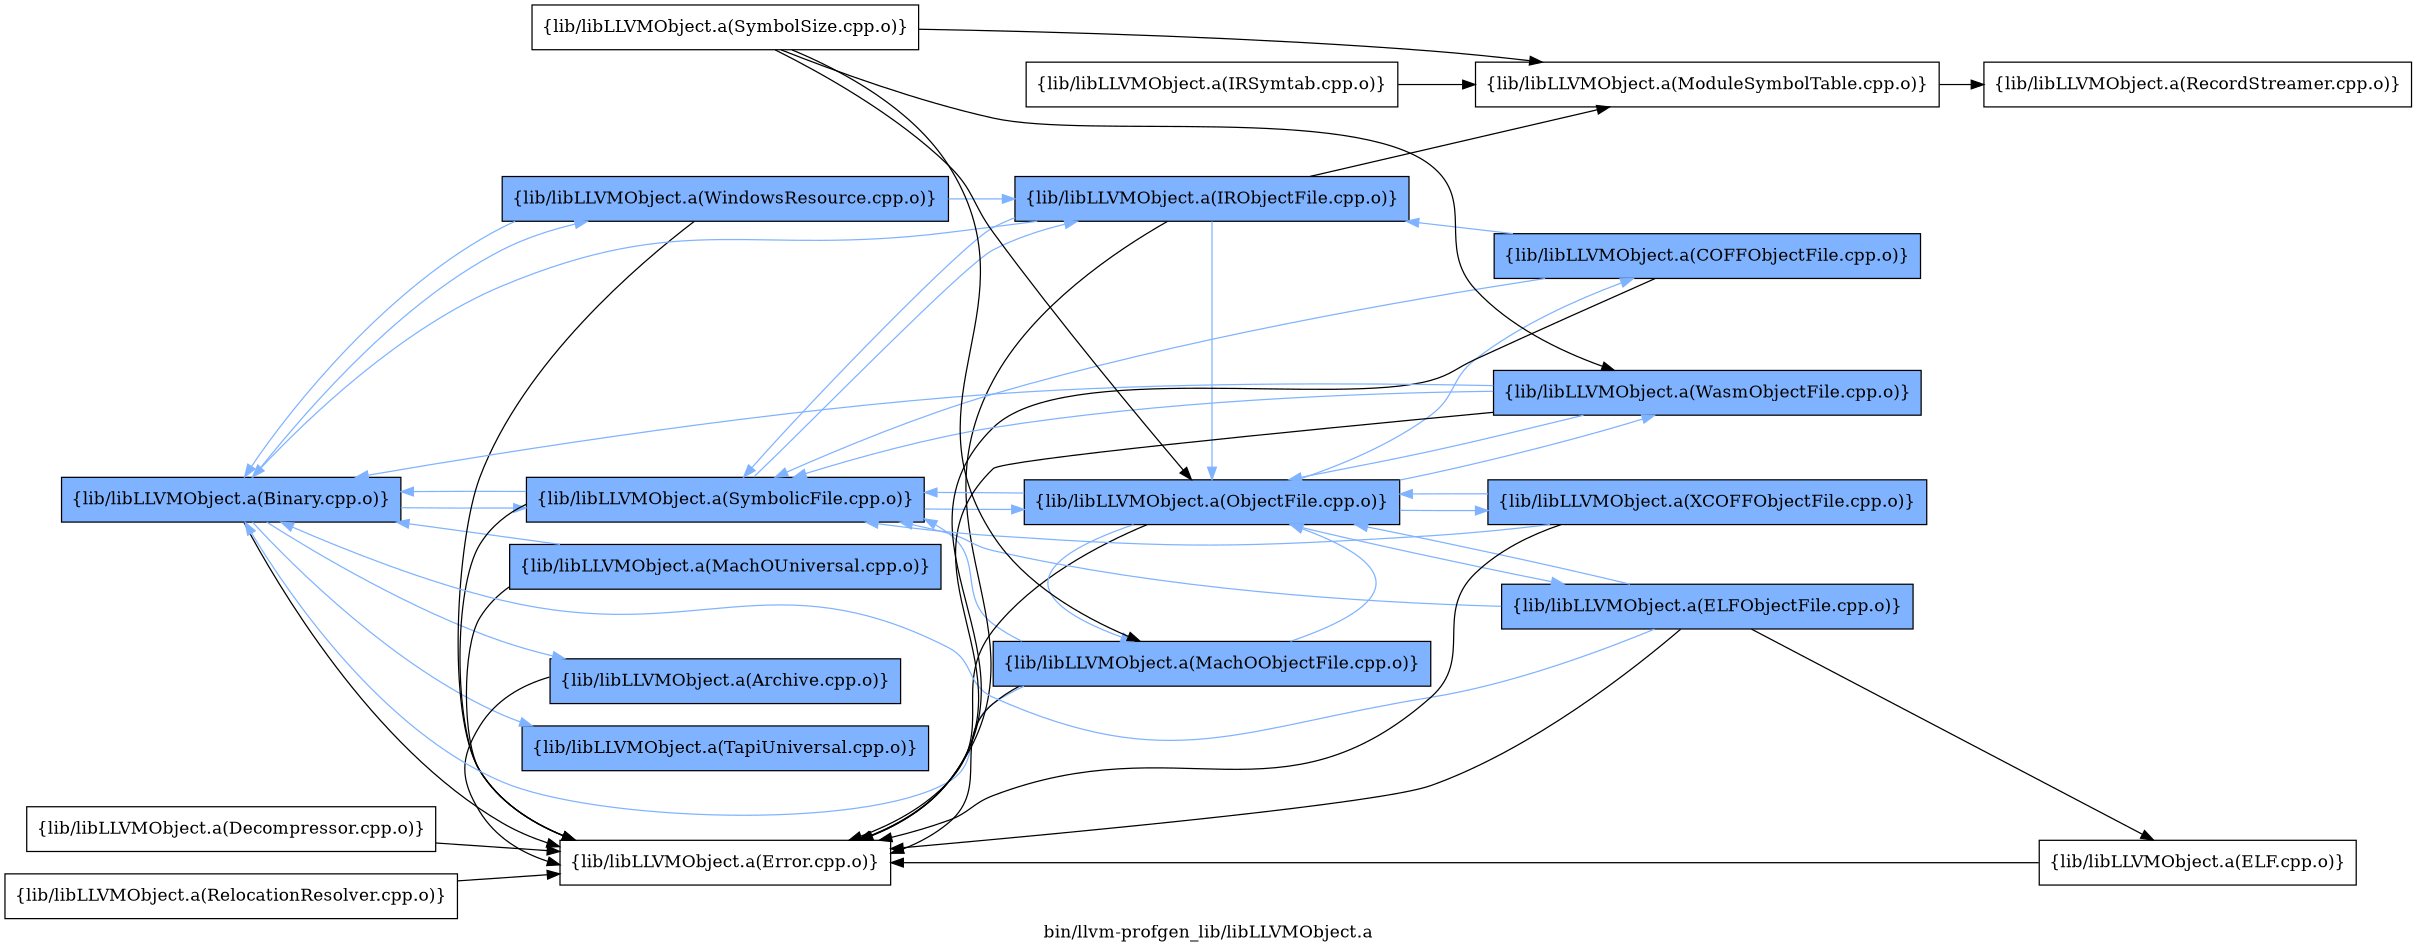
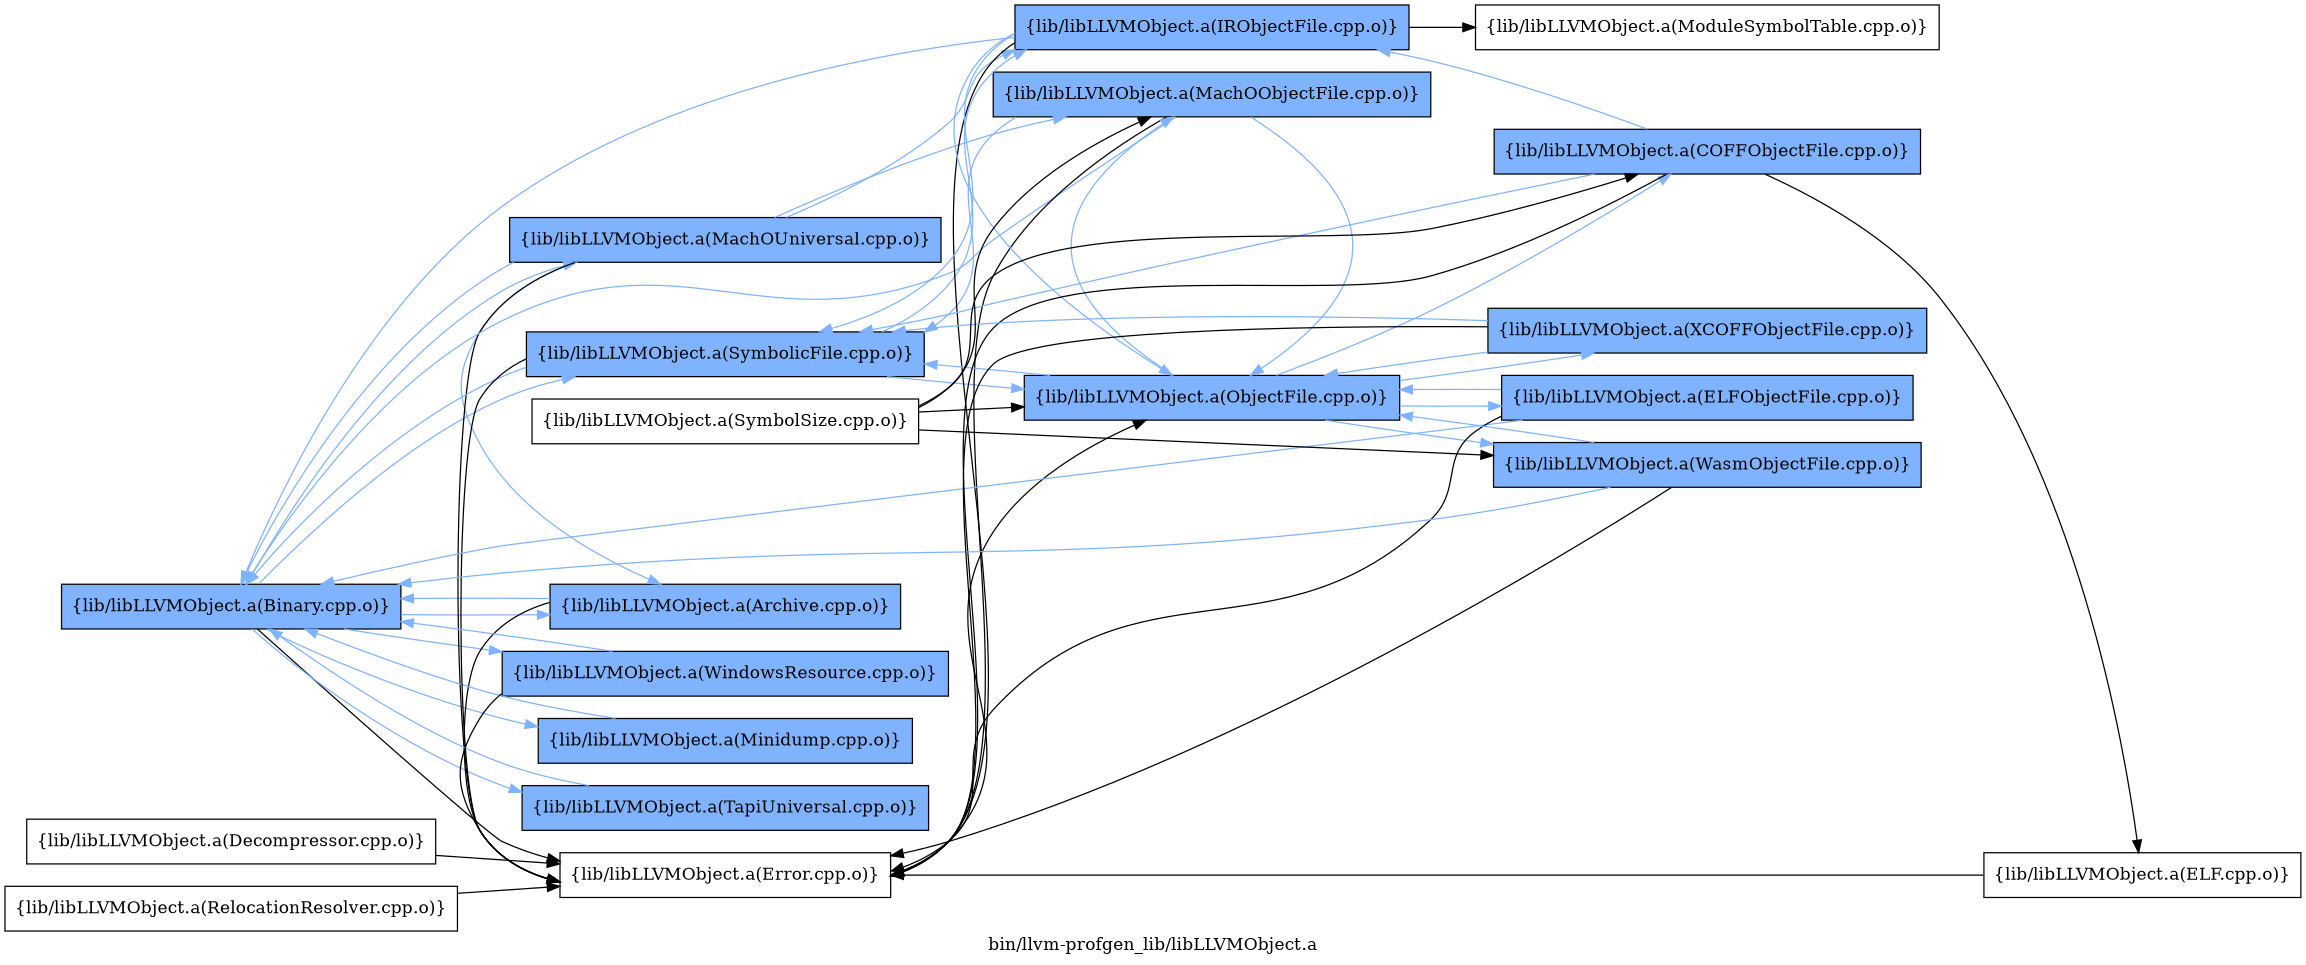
  digraph {
    label="bin/llvm-profgen_lib/libLLVMObject.a"
    rankdir=LR
    node [fillcolor="0.600000 0.5 1" group=1 shape=box style=filled]
    edge [color="0.600000 0.5 1"]
    n1 [label="{lib/libLLVMObject.a(Binary.cpp.o)}"]
    n2 [label="{lib/libLLVMObject.a(Archive.cpp.o)}"]
    n3 [group=0 label="{lib/libLLVMObject.a(Error.cpp.o)}" fillcolor="" style=""]
    n4 [label="{lib/libLLVMObject.a(MachOUniversal.cpp.o)}"]
+   n5 [label="{lib/libLLVMObject.a(Minidump.cpp.o)}"]
    n6 [label="{lib/libLLVMObject.a(SymbolicFile.cpp.o)}"]
    n7 [label="{lib/libLLVMObject.a(TapiUniversal.cpp.o)}"]
    n8 [label="{lib/libLLVMObject.a(WindowsResource.cpp.o)}"]
    n9 [label="{lib/libLLVMObject.a(MachOObjectFile.cpp.o)}"]
    n10 [label="{lib/libLLVMObject.a(IRObjectFile.cpp.o)}"]
    n11 [label="{lib/libLLVMObject.a(ObjectFile.cpp.o)}"]
    n12 [group=0 label="{lib/libLLVMObject.a(ModuleSymbolTable.cpp.o)}" fillcolor="" style=""]
    n13 [label="{lib/libLLVMObject.a(ELFObjectFile.cpp.o)}"]
    n14 [label="{lib/libLLVMObject.a(COFFObjectFile.cpp.o)}"]
    n15 [label="{lib/libLLVMObject.a(WasmObjectFile.cpp.o)}"]
    n16 [label="{lib/libLLVMObject.a(XCOFFObjectFile.cpp.o)}"]
-   n17 [group=0 label="{lib/libLLVMObject.a(RecordStreamer.cpp.o)}" fillcolor="" style=""]
    n18 [group=0 label="{lib/libLLVMObject.a(ELF.cpp.o)}" fillcolor="" style=""]
-   n19 [group=0 label="{lib/libLLVMObject.a(IRSymtab.cpp.o)}" fillcolor="" style=""]
    n20 [group=0 label="{lib/libLLVMObject.a(SymbolSize.cpp.o)}" fillcolor="" style=""]
    n21 [group=0 label="{lib/libLLVMObject.a(Decompressor.cpp.o)}" fillcolor="" style=""]
    n22 [group=0 label="{lib/libLLVMObject.a(RelocationResolver.cpp.o)}" fillcolor="" style=""]
    subgraph sub_1 {
      rank=same
      n1
    }
    subgraph sub_2 {
      rank=same
      n2
      n3
      n4
+     n5
      n6
      n7
      n8
    }
    subgraph sub_3 {
      rank=same
      n9
      n10
      n11
    }
    subgraph sub_4 {
      rank=same
      n12
      n13
      n14
      n15
      n16
    }
    subgraph sub_5 {
      rank=same
      n1
    }
    subgraph sub_6 {
      rank=same
      n2
      n3
      n4
+     n5
      n6
      n7
      n8
    }
    subgraph sub_7 {
      rank=same
      n9
      n10
      n11
    }
    subgraph sub_8 {
      rank=same
      n12
      n13
      n14
      n15
      n16
    }
    n1 -> n2
    n1 -> n3 [color=""]
+   n1 -> n4
+   n1 -> n5
    n1 -> n6
    n1 -> n7
    n1 -> n8
+   n2 -> n1
    n2 -> n3 [color=""]
    n4 -> n1
+   n4 -> n2
    n4 -> n3 [color=""]
-   n8 -> n10
+   n4 -> n9
+   n4 -> n10
+   n5 -> n1
    n6 -> n1
    n6 -> n3 [color=""]
    n6 -> n10
    n6 -> n11
+   n7 -> n1
    n8 -> n1
    n8 -> n3 [color=""]
    n9 -> n1
    n9 -> n3 [color=""]
    n9 -> n6
    n9 -> n11
    n10 -> n1
    n10 -> n3 [color=""]
    n10 -> n6
    n10 -> n11
    n10 -> n12 [color=""]
-   n11 -> n3 [color=""]
+   n3 -> n11 [color=""]
    n11 -> n6
    n11 -> n9
    n11 -> n13
    n11 -> n14
    n11 -> n15
    n11 -> n16
-   n12 -> n17 [color=""]
    n13 -> n1
    n13 -> n3 [color=""]
-   n13 -> n6
    n13 -> n11
-   n13 -> n18 [color=""]
+   n14 -> n18 [color=""]
    n14 -> n3 [color=""]
    n14 -> n6
    n14 -> n10
    n15 -> n1
    n15 -> n3 [color=""]
-   n15 -> n6
    n15 -> n11
    n16 -> n3 [color=""]
    n16 -> n6
    n16 -> n11
    n18 -> n3 [color=""]
-   n19 -> n12 [color=""]
    n20 -> n9 [color=""]
    n20 -> n11 [color=""]
-   n20 -> n12 [color=""]
+   n20 -> n14 [color=""]
    n20 -> n15 [color=""]
    n21 -> n3 [color=""]
    n22 -> n3 [color=""]
  }
